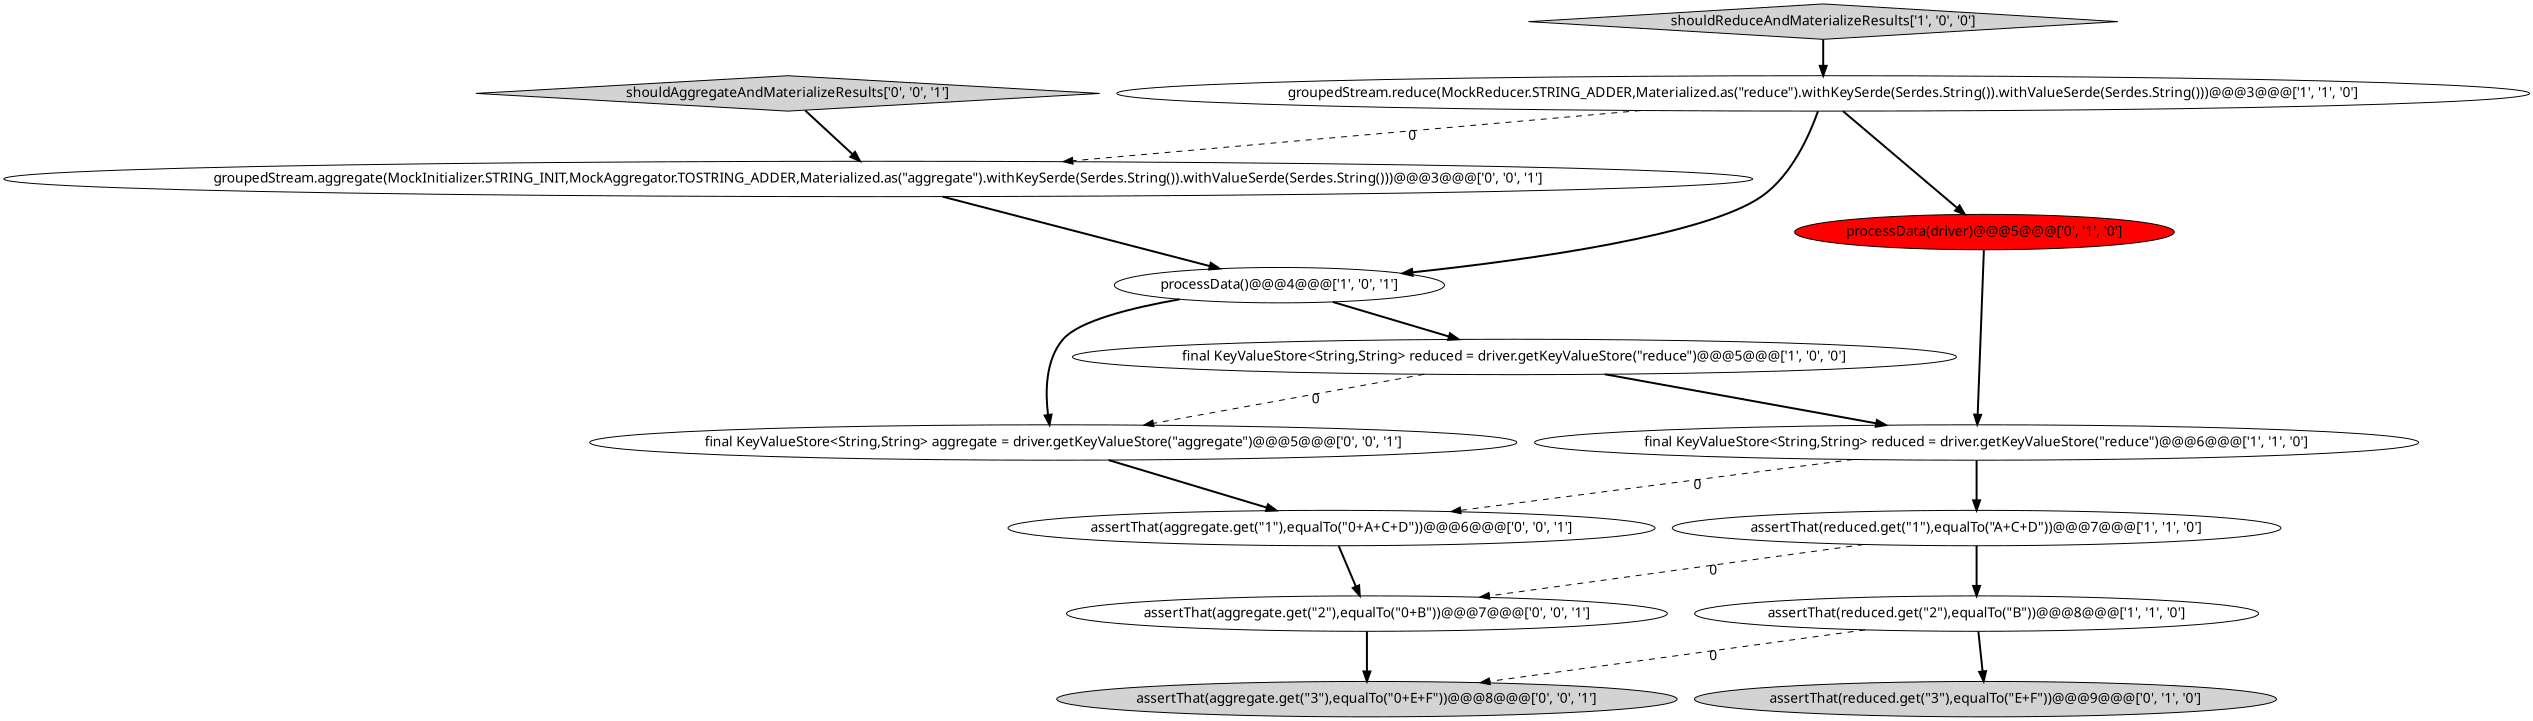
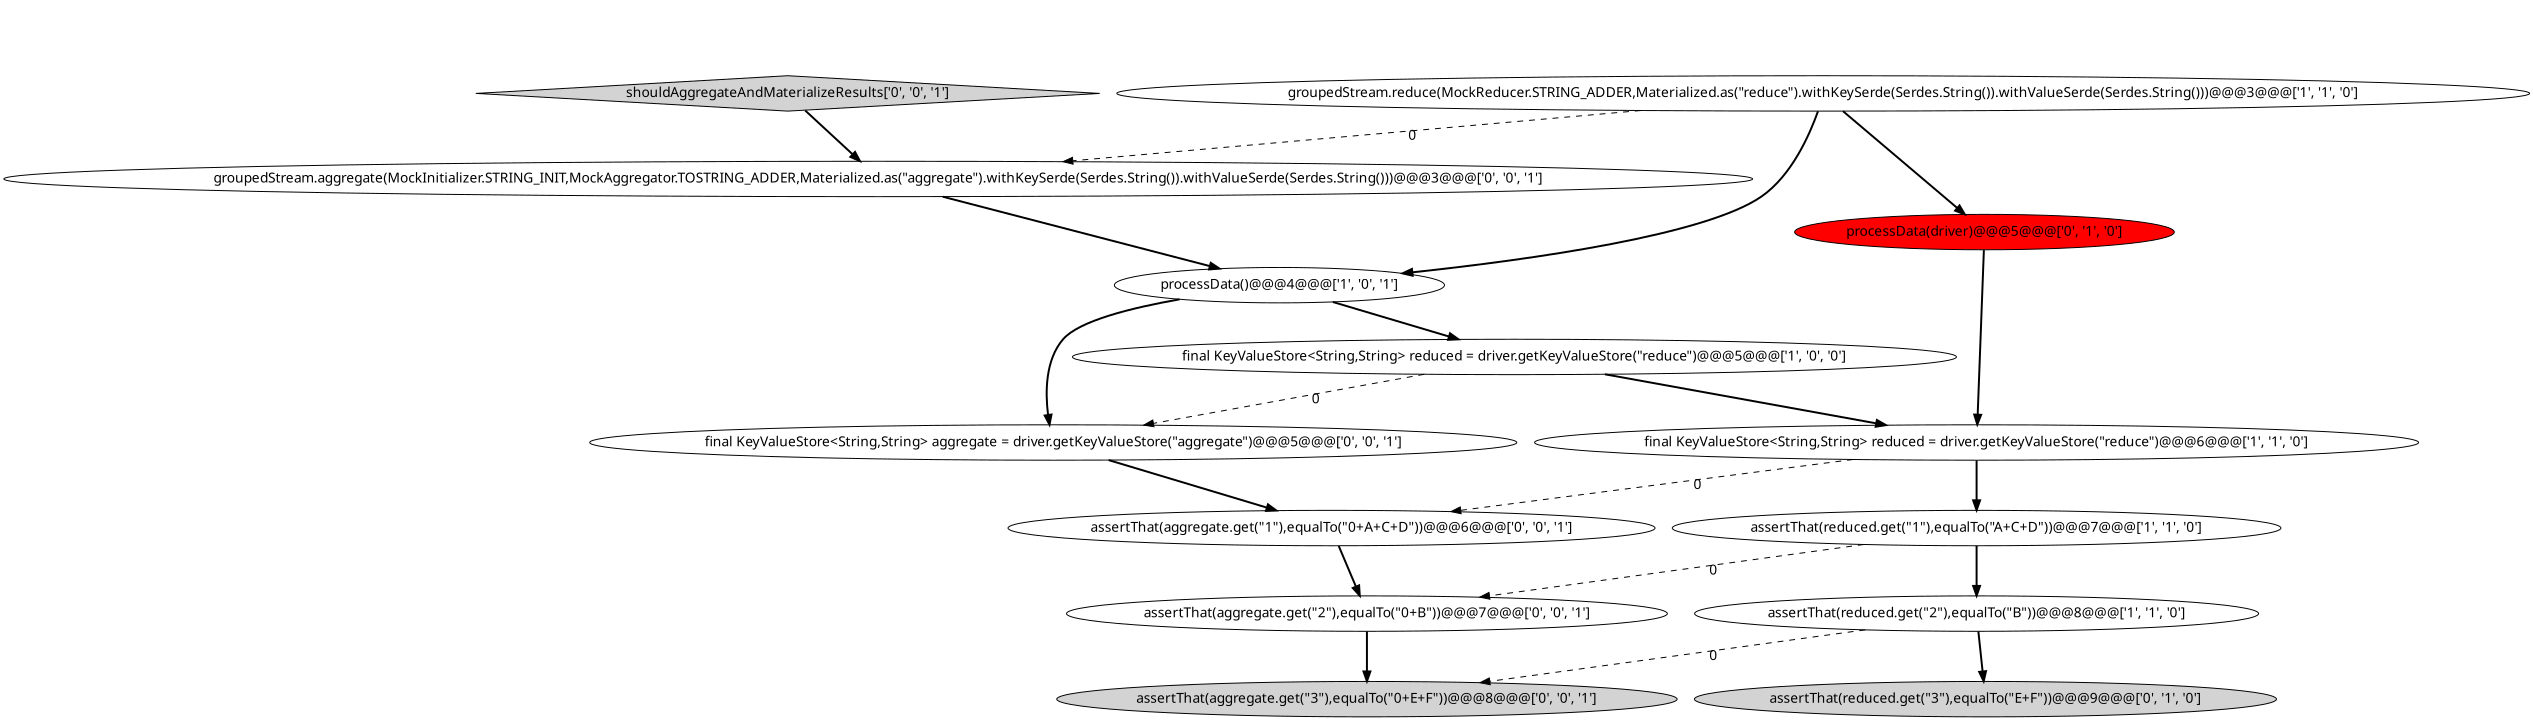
  digraph {
    fontname="Noto Sans"
    node [fillcolor=white fontname="Noto Sans" shape=ellipse style=filled]
    edge [fontname="Noto Sans" style=bold]
    n1 [label="final KeyValueStore<String,String> reduced = driver.getKeyValueStore(\"reduce\")@@@5@@@['1', '0', '0']"]
    n2 [label="final KeyValueStore<String,String> reduced = driver.getKeyValueStore(\"reduce\")@@@6@@@['1', '1', '0']"]
    n3 [label="final KeyValueStore<String,String> aggregate = driver.getKeyValueStore(\"aggregate\")@@@5@@@['0', '0', '1']"]
    n4 [label="assertThat(reduced.get(\"1\"),equalTo(\"A+C+D\"))@@@7@@@['1', '1', '0']"]
    n5 [label="assertThat(aggregate.get(\"1\"),equalTo(\"0+A+C+D\"))@@@6@@@['0', '0', '1']"]
    n6 [label="assertThat(aggregate.get(\"2\"),equalTo(\"0+B\"))@@@7@@@['0', '0', '1']"]
    n7 [label="assertThat(reduced.get(\"2\"),equalTo(\"B\"))@@@8@@@['1', '1', '0']"]
    n8 [fillcolor=lightgray label="assertThat(aggregate.get(\"3\"),equalTo(\"0+E+F\"))@@@8@@@['0', '0', '1']"]
    n9 [fillcolor=lightgray label="assertThat(reduced.get(\"3\"),equalTo(\"E+F\"))@@@9@@@['0', '1', '0']"]
    n10 [label="groupedStream.aggregate(MockInitializer.STRING_INIT,MockAggregator.TOSTRING_ADDER,Materialized.as(\"aggregate\").withKeySerde(Serdes.String()).withValueSerde(Serdes.String()))@@@3@@@['0', '0', '1']"]
    n11 [label="processData()@@@4@@@['1', '0', '1']"]
    n12 [label="groupedStream.reduce(MockReducer.STRING_ADDER,Materialized.as(\"reduce\").withKeySerde(Serdes.String()).withValueSerde(Serdes.String()))@@@3@@@['1', '1', '0']"]
    n13 [fillcolor=red label="processData(driver)@@@5@@@['0', '1', '0']"]
-   n14 [fillcolor=lightgray label="shouldReduceAndMaterializeResults['1', '0', '0']" shape=diamond]
    n15 [fillcolor=lightgray label="shouldAggregateAndMaterializeResults['0', '0', '1']" shape=diamond]
    n1 -> n2
    n1 -> n3 [label=0 style=dashed]
    n2 -> n4
    n2 -> n5 [label=0 style=dashed]
    n3 -> n5
    n4 -> n6 [label=0 style=dashed]
    n4 -> n7
    n5 -> n6
    n6 -> n8
    n7 -> n8 [label=0 style=dashed]
    n7 -> n9
    n10 -> n11
    n11 -> n1
    n11 -> n3
    n12 -> n10 [label=0 style=dashed]
    n12 -> n11
    n12 -> n13
    n13 -> n2
-   n14 -> n12
    n15 -> n10
  }
